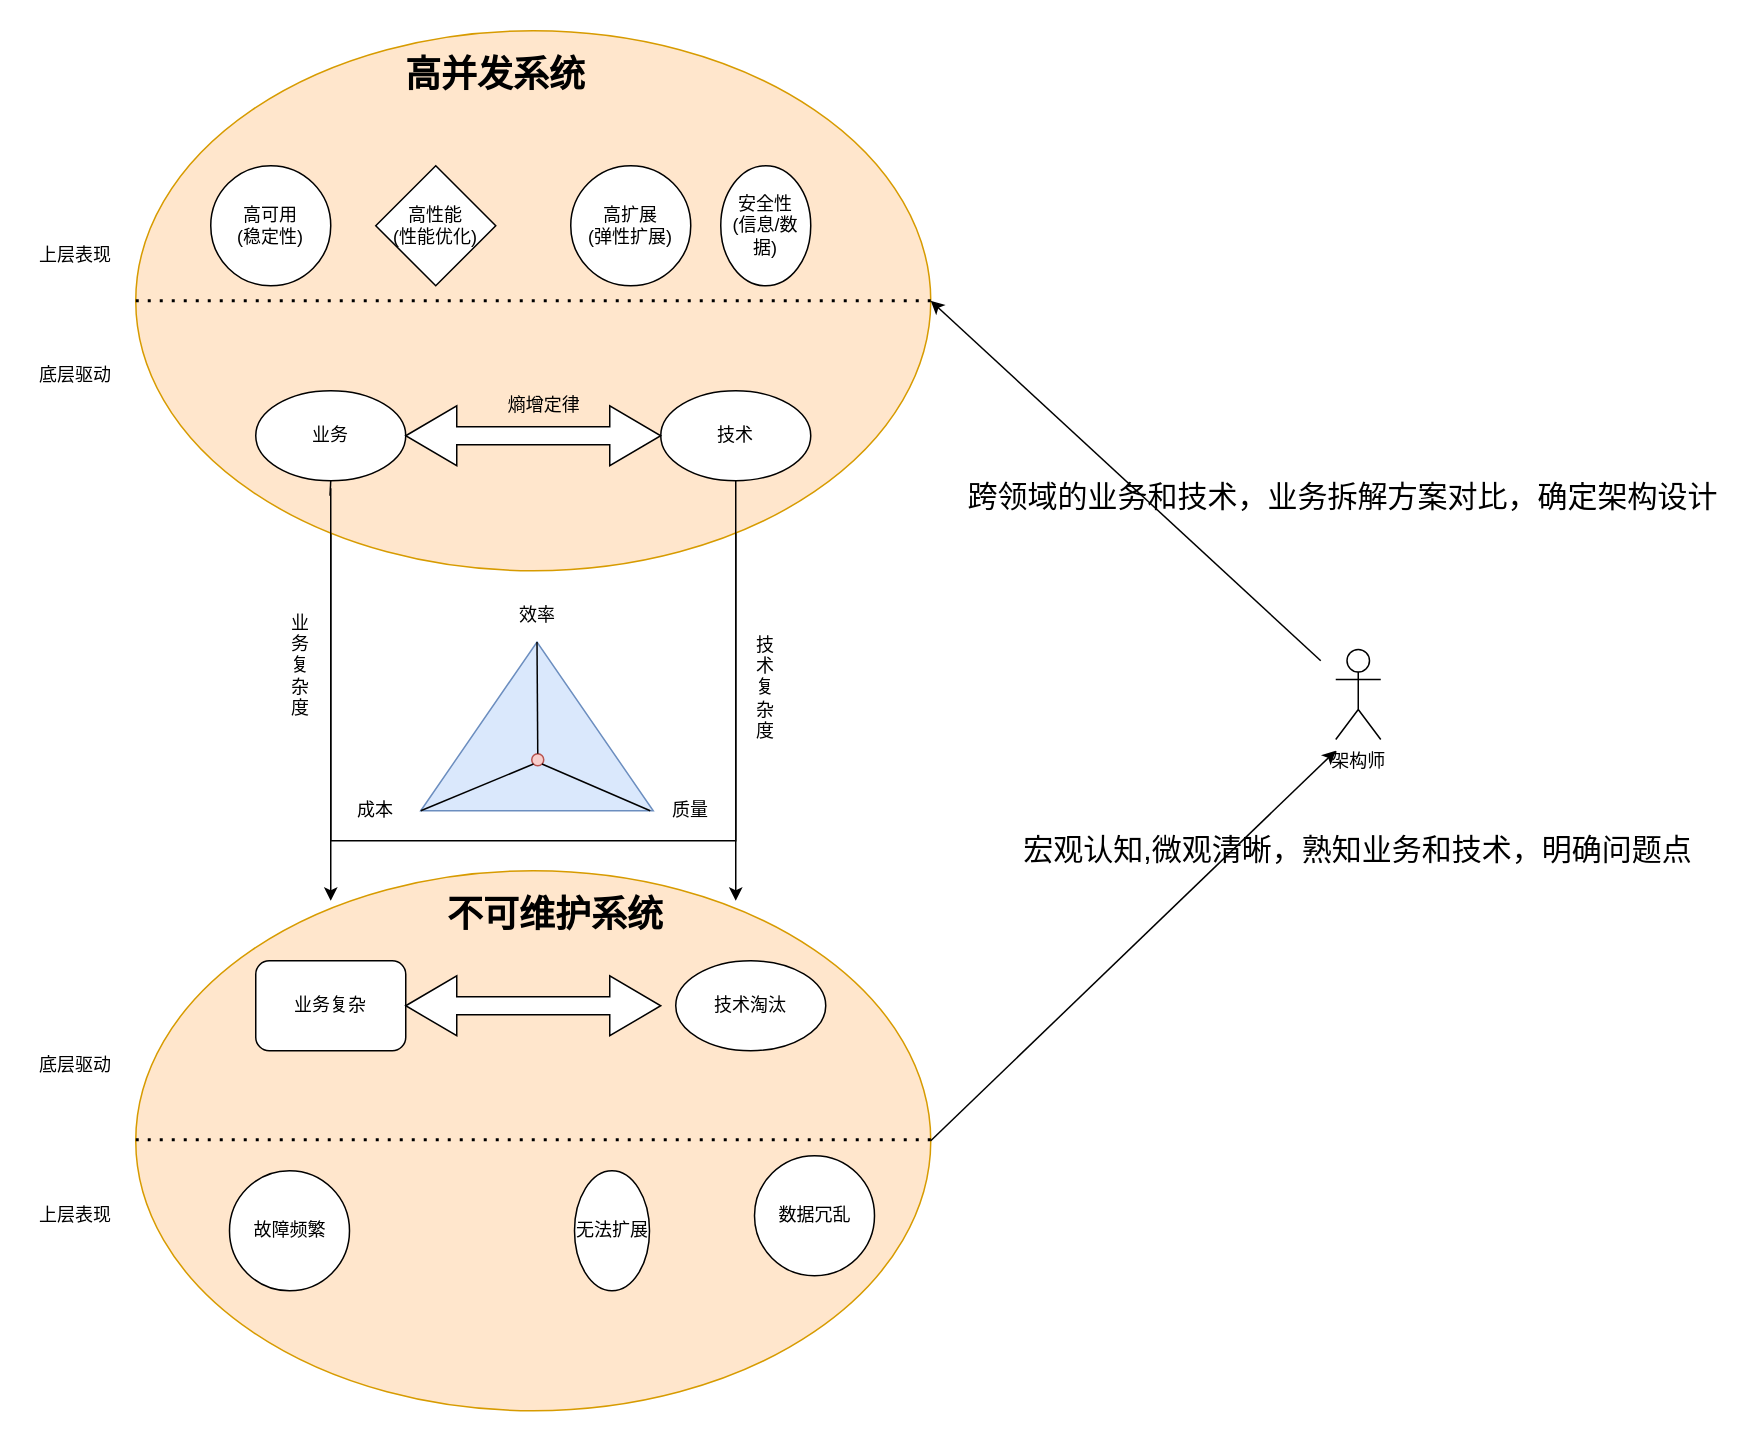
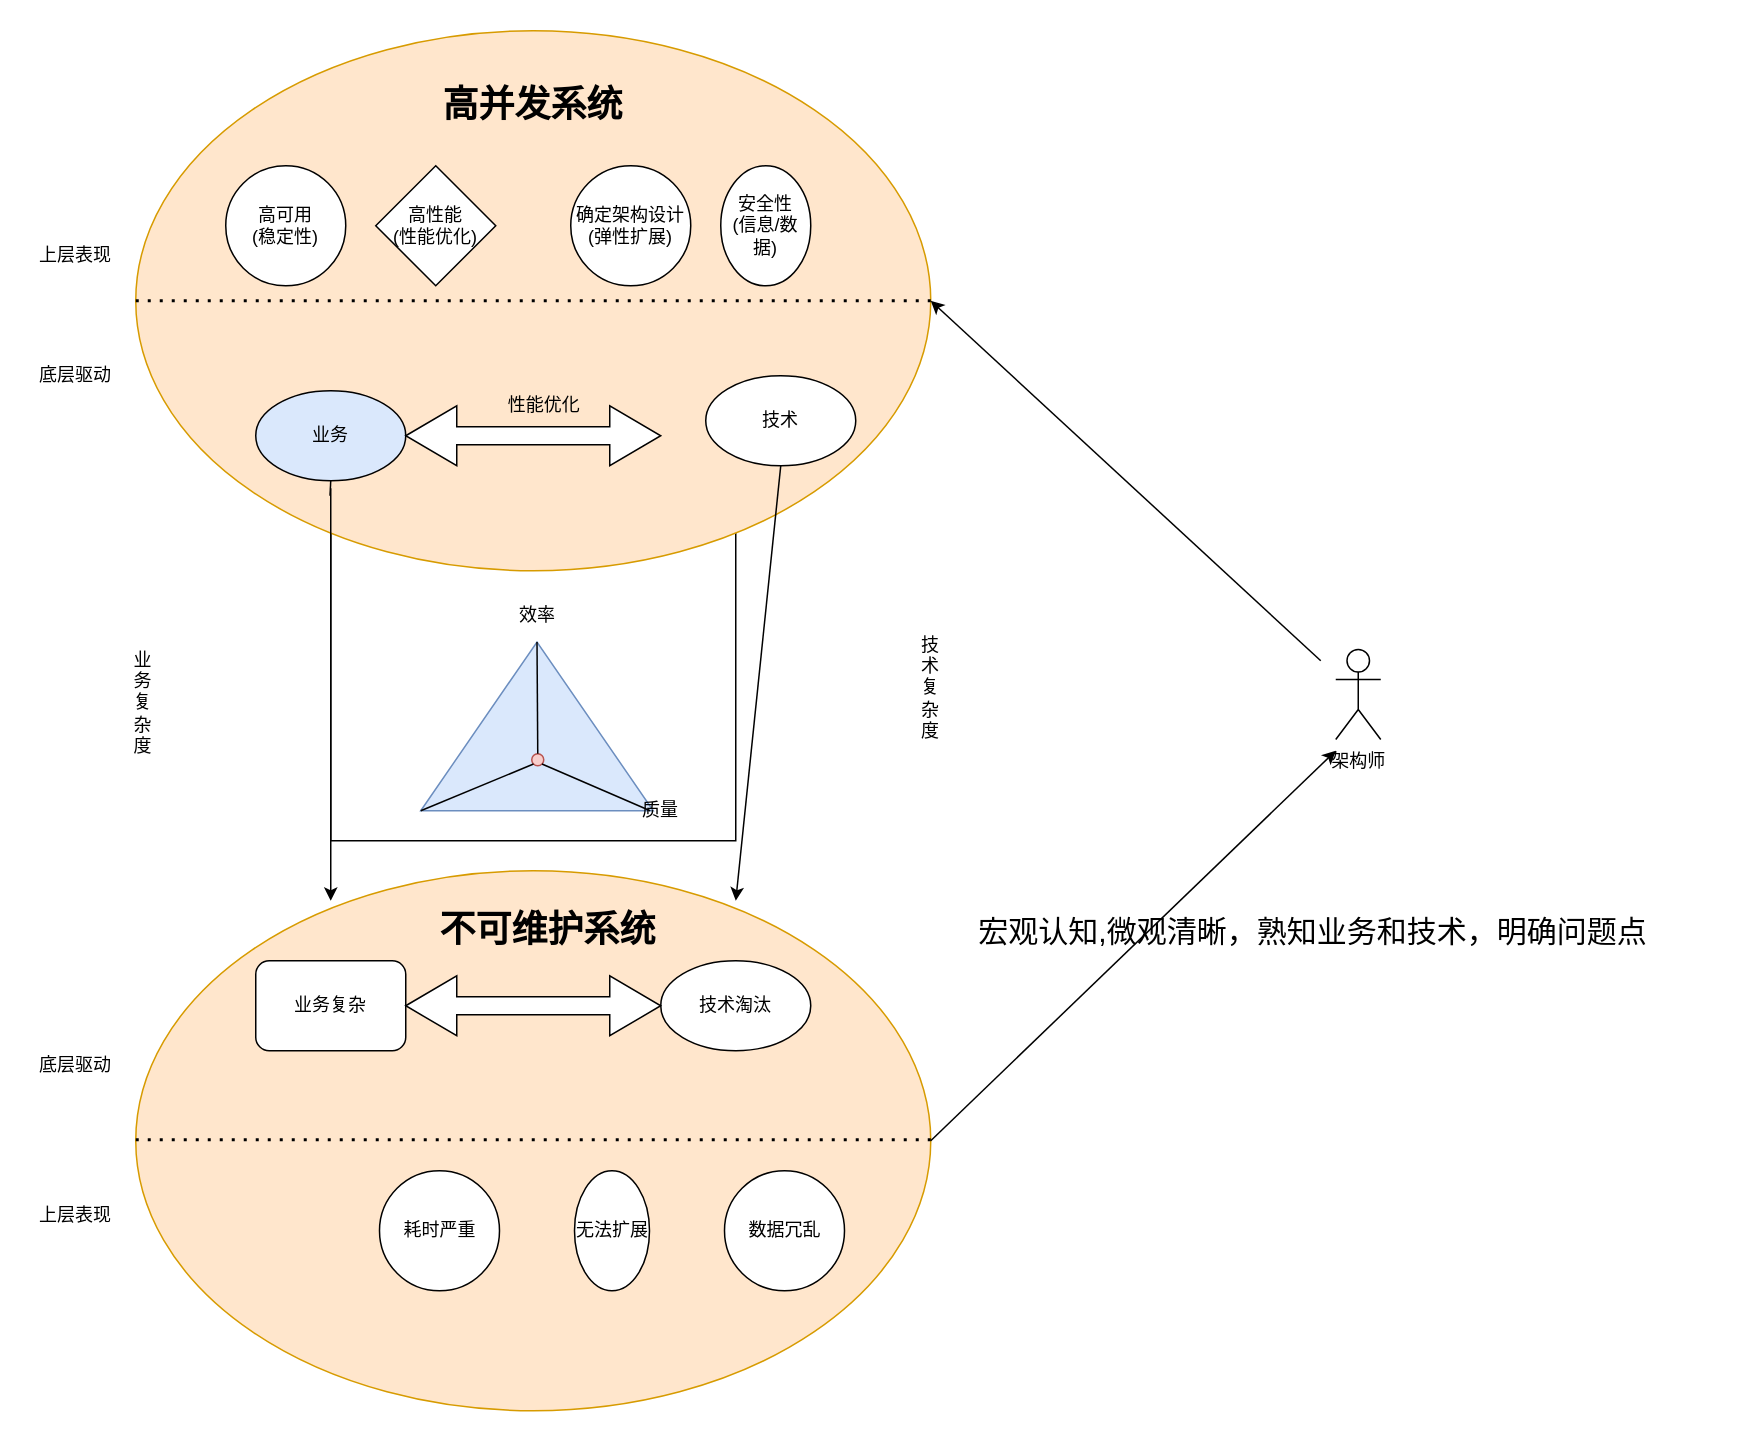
  <mxCell id="0" />
  <mxCell id="1" parent="0" />
  <mxCell id="2" value="" style="rounded=0;whiteSpace=wrap;html=1;" vertex="1" parent="1"><mxGeometry x="220" y="325" width="270" height="235" as="geometry" /></mxCell>
  <mxCell id="3" value="" style="ellipse;whiteSpace=wrap;html=1;fillColor=#ffe6cc;strokeColor=#d79b00;" vertex="1" parent="1"><mxGeometry x="90" y="20" width="530" height="360" as="geometry" /></mxCell>
- <mxCell id="4" value="&lt;b&gt;&lt;font style=&quot;font-size: 24px&quot;&gt;高并发系统&lt;/font&gt;&lt;/b&gt;" style="text;html=1;strokeColor=none;fillColor=none;align=center;verticalAlign=middle;whiteSpace=wrap;rounded=0;" vertex="1" parent="1"><mxGeometry x="265" y="40" width="130" height="20" as="geometry" /></mxCell>
- <mxCell id="5" value="高可用&lt;br&gt;(稳定性)" style="ellipse;whiteSpace=wrap;html=1;aspect=fixed;" vertex="1" parent="1"><mxGeometry x="140" y="110" width="80" height="80" as="geometry" /></mxCell>
+ <mxCell id="4" value="&lt;b&gt;&lt;font style=&quot;font-size: 24px&quot;&gt;高并发系统&lt;/font&gt;&lt;/b&gt;" style="text;html=1;strokeColor=none;fillColor=none;align=center;verticalAlign=middle;whiteSpace=wrap;rounded=0;" vertex="1" parent="1"><mxGeometry x="290" y="60" width="130" height="20" as="geometry" /></mxCell>
+ <mxCell id="5" value="高可用&lt;br&gt;(稳定性)" style="ellipse;whiteSpace=wrap;html=1;aspect=fixed;" vertex="1" parent="1"><mxGeometry x="150" y="110" width="80" height="80" as="geometry" /></mxCell>
  <mxCell id="6" value="高性能&lt;br&gt;(性能优化)" style="rhombus;whiteSpace=wrap;html=1;aspect=fixed;" vertex="1" parent="1"><mxGeometry x="250" y="110" width="80" height="80" as="geometry" /></mxCell>
- <mxCell id="7" value="高扩展&lt;br&gt;(弹性扩展)" style="ellipse;whiteSpace=wrap;html=1;aspect=fixed;" vertex="1" parent="1"><mxGeometry x="380" y="110" width="80" height="80" as="geometry" /></mxCell>
+ <mxCell id="7" value="确定架构设计&lt;br&gt;(弹性扩展)" style="ellipse;whiteSpace=wrap;html=1;aspect=fixed;" vertex="1" parent="1"><mxGeometry x="380" y="110" width="80" height="80" as="geometry" /></mxCell>
  <mxCell id="8" value="安全性&lt;br&gt;(信息/数据)" style="ellipse;whiteSpace=wrap;html=1;aspect=fixed;" vertex="1" parent="1"><mxGeometry x="480" y="110" width="60" height="80" as="geometry" /></mxCell>
  <mxCell id="9" value="" style="endArrow=none;dashed=1;html=1;dashPattern=1 3;strokeWidth=2;exitX=0;exitY=0.5;exitDx=0;exitDy=0;" edge="1" parent="1" source="3"><mxGeometry width="50" height="50" relative="1" as="geometry"><mxPoint x="190" y="280" as="sourcePoint" /><mxPoint x="620" y="200" as="targetPoint" /></mxGeometry></mxCell>
- <mxCell id="10" value="业务" style="ellipse;whiteSpace=wrap;html=1;" vertex="1" parent="1"><mxGeometry x="170" y="260" width="100" height="60" as="geometry" /></mxCell>
- <mxCell id="11" value="技术" style="ellipse;whiteSpace=wrap;html=1;" vertex="1" parent="1"><mxGeometry x="440" y="260" width="100" height="60" as="geometry" /></mxCell>
+ <mxCell id="10" value="业务" style="ellipse;whiteSpace=wrap;html=1;fillColor=#dae8fc;" vertex="1" parent="1"><mxGeometry x="170" y="260" width="100" height="60" as="geometry" /></mxCell>
+ <mxCell id="11" value="技术" style="ellipse;whiteSpace=wrap;html=1;" vertex="1" parent="1"><mxGeometry x="470" y="250" width="100" height="60" as="geometry" /></mxCell>
  <mxCell id="12" value="" style="shape=doubleArrow;whiteSpace=wrap;html=1;" vertex="1" parent="1"><mxGeometry x="270" y="270" width="170" height="40" as="geometry" /></mxCell>
  <mxCell id="13" value="" style="endArrow=classic;html=1;exitX=0;exitY=0;exitDx=0;exitDy=0;startArrow=none;" edge="1" parent="1" source="2"><mxGeometry width="50" height="50" relative="1" as="geometry"><mxPoint x="218" y="390" as="sourcePoint" /><mxPoint x="220" y="600" as="targetPoint" /></mxGeometry></mxCell>
  <mxCell id="14" value="" style="endArrow=classic;html=1;exitX=0.5;exitY=1;exitDx=0;exitDy=0;" edge="1" parent="1" source="11"><mxGeometry width="50" height="50" relative="1" as="geometry"><mxPoint x="480" y="520" as="sourcePoint" /><mxPoint x="490" y="600" as="targetPoint" /></mxGeometry></mxCell>
  <mxCell id="15" value="" style="triangle;whiteSpace=wrap;html=1;rotation=-90;fillColor=#dae8fc;strokeColor=#6c8ebf;" vertex="1" parent="1"><mxGeometry x="301.25" y="406.25" width="112.5" height="155" as="geometry" /></mxCell>
  <mxCell id="16" value="效率" style="text;html=1;strokeColor=none;fillColor=none;align=center;verticalAlign=middle;whiteSpace=wrap;rounded=0;" vertex="1" parent="1"><mxGeometry x="338" y="400" width="40" height="20" as="geometry" /></mxCell>
- <mxCell id="17" value="成本" style="text;html=1;strokeColor=none;fillColor=none;align=center;verticalAlign=middle;whiteSpace=wrap;rounded=0;" vertex="1" parent="1"><mxGeometry x="230" y="530" width="40" height="20" as="geometry" /></mxCell>
- <mxCell id="18" value="质量" style="text;html=1;strokeColor=none;fillColor=none;align=center;verticalAlign=middle;whiteSpace=wrap;rounded=0;" vertex="1" parent="1"><mxGeometry x="440" y="530" width="40" height="20" as="geometry" /></mxCell>
+ <mxCell id="18" value="质量" style="text;html=1;strokeColor=none;fillColor=none;align=center;verticalAlign=middle;whiteSpace=wrap;rounded=0;" vertex="1" parent="1"><mxGeometry x="420" y="530" width="40" height="20" as="geometry" /></mxCell>
  <mxCell id="19" value="" style="ellipse;whiteSpace=wrap;html=1;aspect=fixed;fillColor=#f8cecc;strokeColor=#b85450;" vertex="1" parent="1"><mxGeometry x="354" y="502" width="8" height="8" as="geometry" /></mxCell>
  <mxCell id="20" value="" style="endArrow=none;html=1;entryX=0;entryY=1;entryDx=0;entryDy=0;exitX=0;exitY=0;exitDx=0;exitDy=0;exitPerimeter=0;" edge="1" parent="1" source="15" target="19"><mxGeometry width="50" height="50" relative="1" as="geometry"><mxPoint x="220" y="660" as="sourcePoint" /><mxPoint x="270" y="610" as="targetPoint" /></mxGeometry></mxCell>
  <mxCell id="21" value="" style="endArrow=none;html=1;entryX=1;entryY=1;entryDx=0;entryDy=0;exitX=0;exitY=0.987;exitDx=0;exitDy=0;exitPerimeter=0;" edge="1" parent="1" source="15" target="19"><mxGeometry width="50" height="50" relative="1" as="geometry"><mxPoint x="432" y="535" as="sourcePoint" /><mxPoint x="460" y="580" as="targetPoint" /></mxGeometry></mxCell>
  <mxCell id="22" value="" style="endArrow=none;html=1;entryX=1;entryY=0.5;entryDx=0;entryDy=0;exitX=0.5;exitY=0;exitDx=0;exitDy=0;" edge="1" parent="1" source="19" target="15"><mxGeometry width="50" height="50" relative="1" as="geometry"><mxPoint x="350" y="620" as="sourcePoint" /><mxPoint x="400" y="570" as="targetPoint" /></mxGeometry></mxCell>
- <mxCell id="23" value="业务复杂度" style="text;html=1;strokeColor=none;fillColor=none;align=center;verticalAlign=middle;whiteSpace=wrap;rounded=0;" vertex="1" parent="1"><mxGeometry x="190" y="432.5" width="20" height="20" as="geometry" /></mxCell>
- <mxCell id="24" value="技术复杂度" style="text;html=1;strokeColor=none;fillColor=none;align=center;verticalAlign=middle;whiteSpace=wrap;rounded=0;" vertex="1" parent="1"><mxGeometry x="500" y="406.25" width="20" height="103.75" as="geometry" /></mxCell>
- <mxCell id="25" value="熵增定律" style="text;html=1;strokeColor=none;fillColor=none;align=center;verticalAlign=middle;whiteSpace=wrap;rounded=0;" vertex="1" parent="1"><mxGeometry x="330" y="260" width="65" height="20" as="geometry" /></mxCell>
+ <mxCell id="23" value="业务复杂度" style="text;html=1;strokeColor=none;fillColor=none;align=center;verticalAlign=middle;whiteSpace=wrap;rounded=0;" vertex="1" parent="1"><mxGeometry x="85" y="457.5" width="20" height="20" as="geometry" /></mxCell>
+ <mxCell id="24" value="技术复杂度" style="text;html=1;strokeColor=none;fillColor=none;align=center;verticalAlign=middle;whiteSpace=wrap;rounded=0;" vertex="1" parent="1"><mxGeometry x="610" y="406.25" width="20" height="103.75" as="geometry" /></mxCell>
+ <mxCell id="25" value="性能优化" style="text;html=1;strokeColor=none;fillColor=none;align=center;verticalAlign=middle;whiteSpace=wrap;rounded=0;" vertex="1" parent="1"><mxGeometry x="330" y="260" width="65" height="20" as="geometry" /></mxCell>
  <mxCell id="26" value="底层驱动" style="text;html=1;strokeColor=none;fillColor=none;align=center;verticalAlign=middle;whiteSpace=wrap;rounded=0;" vertex="1" parent="1"><mxGeometry x="20" y="240" width="60" height="20" as="geometry" /></mxCell>
  <mxCell id="27" value="上层表现" style="text;html=1;strokeColor=none;fillColor=none;align=center;verticalAlign=middle;whiteSpace=wrap;rounded=0;" vertex="1" parent="1"><mxGeometry x="20" y="160" width="60" height="20" as="geometry" /></mxCell>
  <mxCell id="28" value="" style="endArrow=none;html=1;exitX=0.5;exitY=1;exitDx=0;exitDy=0;" edge="1" parent="1" source="10"><mxGeometry width="50" height="50" relative="1" as="geometry"><mxPoint x="220" y="320" as="sourcePoint" /><mxPoint x="219.5" y="330" as="targetPoint" /></mxGeometry></mxCell>
  <mxCell id="29" value="" style="ellipse;whiteSpace=wrap;html=1;fillColor=#ffe6cc;strokeColor=#d79b00;" vertex="1" parent="1"><mxGeometry x="90" y="580" width="530" height="360" as="geometry" /></mxCell>
- <mxCell id="30" value="&lt;b&gt;&lt;font style=&quot;font-size: 24px&quot;&gt;不可维护系统&lt;/font&gt;&lt;/b&gt;" style="text;html=1;strokeColor=none;fillColor=none;align=center;verticalAlign=middle;whiteSpace=wrap;rounded=0;" vertex="1" parent="1"><mxGeometry x="295" y="600" width="150" height="20" as="geometry" /></mxCell>
+ <mxCell id="30" value="&lt;b&gt;&lt;font style=&quot;font-size: 24px&quot;&gt;不可维护系统&lt;/font&gt;&lt;/b&gt;" style="text;html=1;strokeColor=none;fillColor=none;align=center;verticalAlign=middle;whiteSpace=wrap;rounded=0;" vertex="1" parent="1"><mxGeometry x="290" y="610" width="150" height="20" as="geometry" /></mxCell>
  <mxCell id="31" value="业务复杂" style="whiteSpace=wrap;html=1;rounded=1;" vertex="1" parent="1"><mxGeometry x="170" y="640" width="100" height="60" as="geometry" /></mxCell>
- <mxCell id="32" value="技术淘汰" style="ellipse;whiteSpace=wrap;html=1;" vertex="1" parent="1"><mxGeometry x="450" y="640" width="100" height="60" as="geometry" /></mxCell>
+ <mxCell id="32" value="技术淘汰" style="ellipse;whiteSpace=wrap;html=1;" vertex="1" parent="1"><mxGeometry x="440" y="640" width="100" height="60" as="geometry" /></mxCell>
  <mxCell id="33" value="" style="shape=doubleArrow;whiteSpace=wrap;html=1;" vertex="1" parent="1"><mxGeometry x="270" y="650" width="170" height="40" as="geometry" /></mxCell>
  <mxCell id="34" value="" style="endArrow=none;dashed=1;html=1;dashPattern=1 3;strokeWidth=2;exitX=0;exitY=0.5;exitDx=0;exitDy=0;" edge="1" parent="1"><mxGeometry width="50" height="50" relative="1" as="geometry"><mxPoint x="90" y="759.41" as="sourcePoint" /><mxPoint x="620" y="759.41" as="targetPoint" /></mxGeometry></mxCell>
- <mxCell id="35" value="故障频繁" style="ellipse;whiteSpace=wrap;html=1;aspect=fixed;" vertex="1" parent="1"><mxGeometry x="152.5" y="780" width="80" height="80" as="geometry" /></mxCell>
+ <mxCell id="36" value="耗时严重" style="ellipse;whiteSpace=wrap;html=1;aspect=fixed;" vertex="1" parent="1"><mxGeometry x="252.5" y="780" width="80" height="80" as="geometry" /></mxCell>
  <mxCell id="37" value="无法扩展" style="ellipse;whiteSpace=wrap;html=1;aspect=fixed;" vertex="1" parent="1"><mxGeometry x="382.5" y="780" width="50" height="80" as="geometry" /></mxCell>
- <mxCell id="38" value="数据冗乱" style="ellipse;whiteSpace=wrap;html=1;aspect=fixed;" vertex="1" parent="1"><mxGeometry x="502.5" y="770" width="80" height="80" as="geometry" /></mxCell>
+ <mxCell id="38" value="数据冗乱" style="ellipse;whiteSpace=wrap;html=1;aspect=fixed;" vertex="1" parent="1"><mxGeometry x="482.5" y="780" width="80" height="80" as="geometry" /></mxCell>
  <mxCell id="39" value="底层驱动" style="text;html=1;strokeColor=none;fillColor=none;align=center;verticalAlign=middle;whiteSpace=wrap;rounded=0;" vertex="1" parent="1"><mxGeometry x="20" y="700" width="60" height="20" as="geometry" /></mxCell>
  <mxCell id="40" value="上层表现" style="text;html=1;strokeColor=none;fillColor=none;align=center;verticalAlign=middle;whiteSpace=wrap;rounded=0;" vertex="1" parent="1"><mxGeometry x="20" y="800" width="60" height="20" as="geometry" /></mxCell>
  <mxCell id="41" value="架构师" style="shape=umlActor;verticalLabelPosition=bottom;verticalAlign=top;html=1;outlineConnect=0;" vertex="1" parent="1"><mxGeometry x="890" y="432.5" width="30" height="60" as="geometry" /></mxCell>
  <mxCell id="42" value="" style="endArrow=classic;html=1;" edge="1" parent="1"><mxGeometry width="50" height="50" relative="1" as="geometry"><mxPoint x="620" y="760" as="sourcePoint" /><mxPoint x="890" y="500" as="targetPoint" /></mxGeometry></mxCell>
  <mxCell id="43" value="" style="endArrow=classic;html=1;" edge="1" parent="1"><mxGeometry width="50" height="50" relative="1" as="geometry"><mxPoint x="880" y="440" as="sourcePoint" /><mxPoint x="620" y="200" as="targetPoint" /></mxGeometry></mxCell>
- <mxCell id="44" value="&lt;font style=&quot;font-size: 20px&quot;&gt;宏观认知,微观清晰，熟知业务和技术，明确问题点&lt;/font&gt;" style="text;html=1;strokeColor=none;fillColor=none;align=center;verticalAlign=middle;whiteSpace=wrap;rounded=0;" vertex="1" parent="1"><mxGeometry x="670" y="555" width="470" height="20" as="geometry" /></mxCell>
- <mxCell id="45" value="&lt;font style=&quot;font-size: 20px&quot;&gt;跨领域的业务和技术，业务拆解方案对比，确定架构设计&lt;/font&gt;" style="text;html=1;strokeColor=none;fillColor=none;align=center;verticalAlign=middle;whiteSpace=wrap;rounded=0;" vertex="1" parent="1"><mxGeometry x="640" y="320" width="510" height="20" as="geometry" /></mxCell>
+ <mxCell id="44" value="&lt;font style=&quot;font-size: 20px&quot;&gt;宏观认知,微观清晰，熟知业务和技术，明确问题点&lt;/font&gt;" style="text;html=1;strokeColor=none;fillColor=none;align=center;verticalAlign=middle;whiteSpace=wrap;rounded=0;" vertex="1" parent="1"><mxGeometry x="640" y="610" width="470" height="20" as="geometry" /></mxCell>
